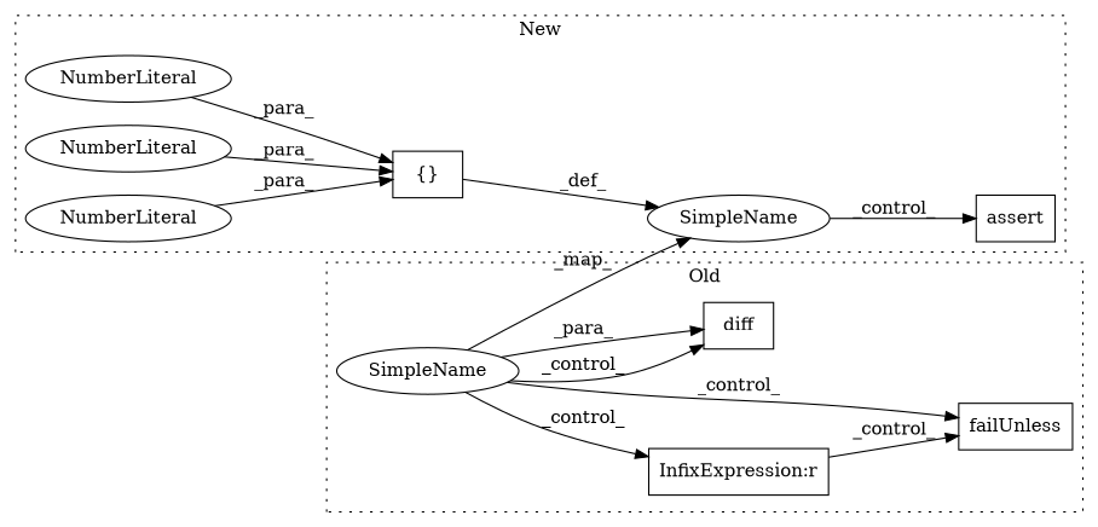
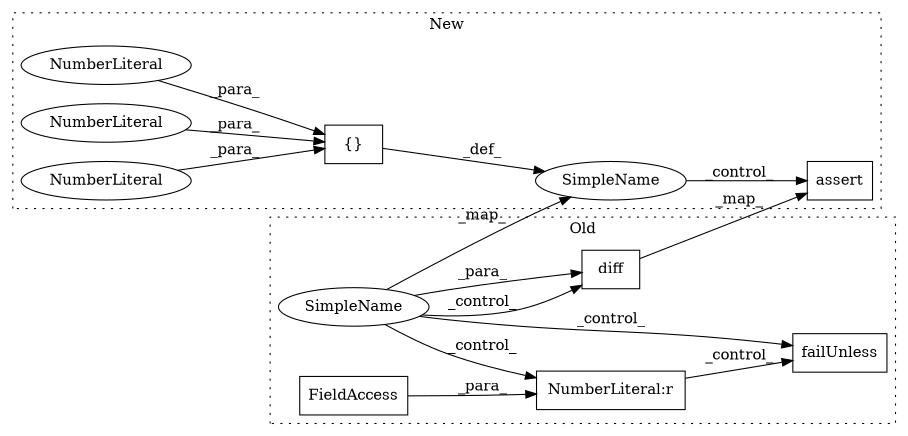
  digraph {
    rankdir=LR
    node [a=32 l=1 shape=box]
    n1 [l="5,1" label=diff s="52859,52881"]
-   n2 [a=27 l=3 label="InfixExpression:r" s=52882]
+   n2 [a=27 l=3 label="NumberLiteral:r" s=52882]
+   n3 [a=22 l=3 label=FieldAccess s=52885]
    n4 [a=42 l=10 label=SimpleName s=52739 shape=ellipse]
    n5 [l="11,1" label=failUnless s="52848,52888"]
    n6 [l="19,1" label=assert s="52874,52910"]
    n7 [a=4 l="1,1" label="{}" s="52636,52642"]
    n8 [a=34 label=NumberLiteral s=52637 shape=ellipse]
    n9 [a=42 l=10 label=SimpleName s=52770 shape=ellipse]
    n10 [a=34 label=NumberLiteral s=52639 shape=ellipse]
    n11 [a=34 label=NumberLiteral s=52641 shape=ellipse]
    subgraph cluster_1 {
      label=Old
      style=dotted
      n1
      n2
+     n3
      n4
      n5
    }
    subgraph cluster_2 {
      label=New
      style=dotted
      n6
      n7
      n8
      n9
      n10
      n11
    }
+   n1 -> n6 [label=_map_]
    n2 -> n5 [label=_control_]
+   n3 -> n2 [label=_para_]
    n4 -> n1 [label=_para_]
    n4 -> n1 [label=_control_]
    n4 -> n2 [label=_control_]
    n4 -> n5 [label=_control_]
    n4 -> n9 [label=_map_]
    n7 -> n9 [label=_def_]
    n8 -> n7 [label=_para_]
    n9 -> n6 [label=_control_]
    n10 -> n7 [label=_para_]
    n11 -> n7 [label=_para_]
  }
